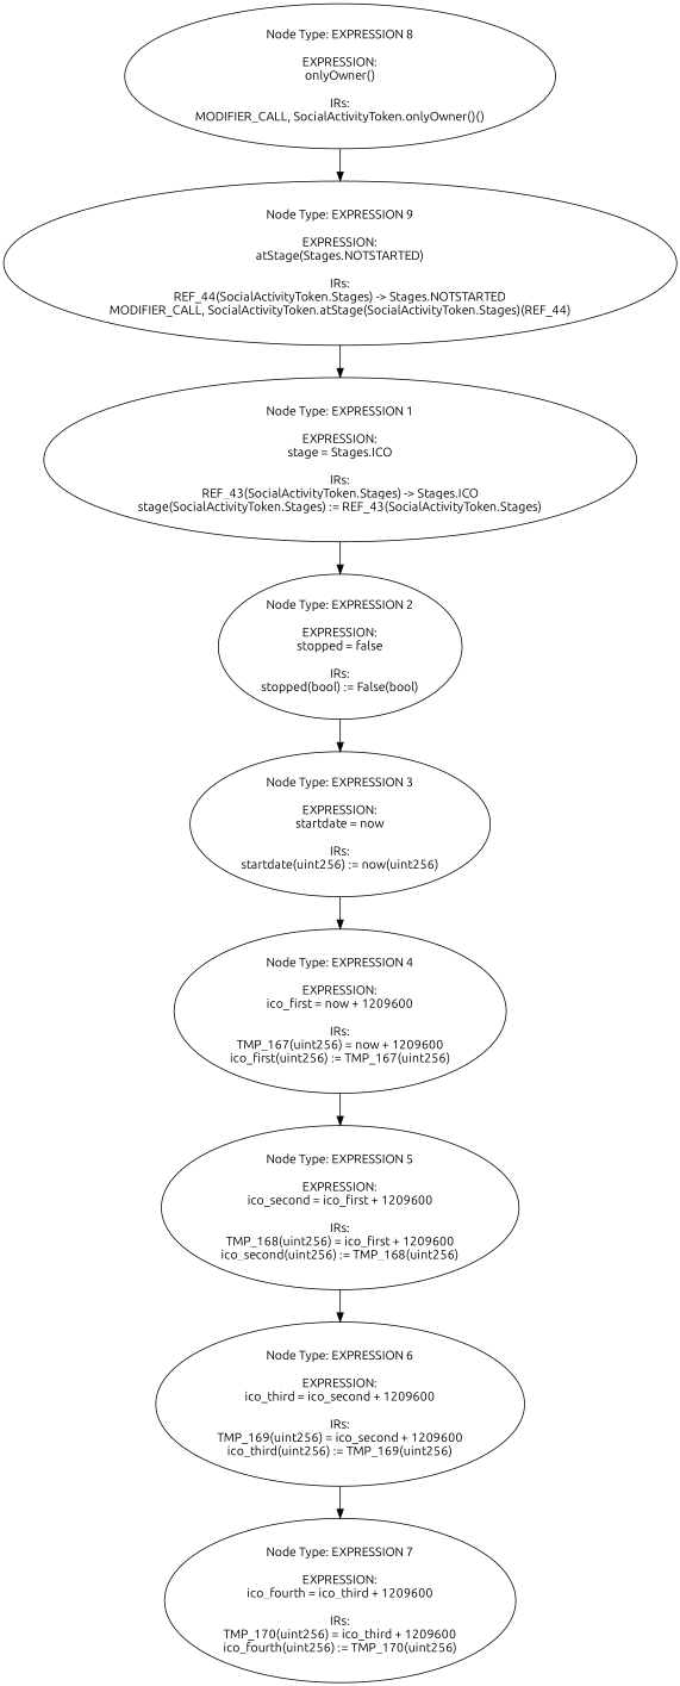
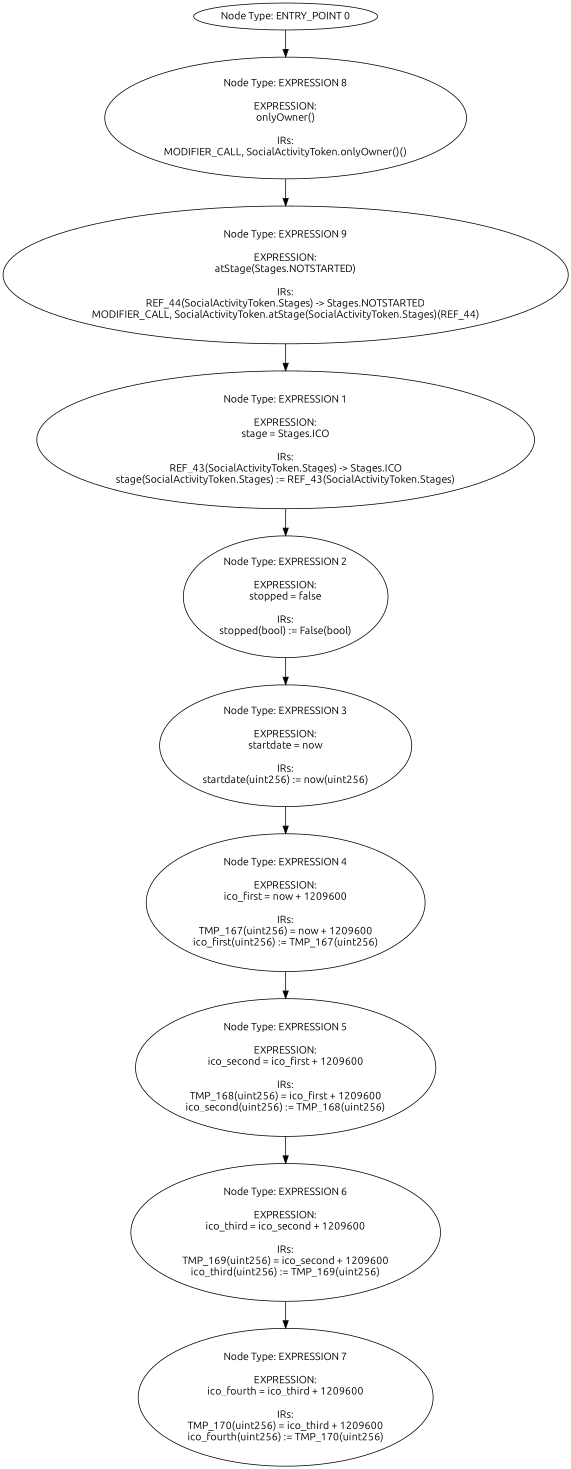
  digraph {
    fontname=Ubuntu
    node [fontname=Ubuntu]
    edge [fontname=Ubuntu]
+   n1 [label="Node Type: ENTRY_POINT 0\n"]
    n2 [label="Node Type: EXPRESSION 8\n\nEXPRESSION:\nonlyOwner()\n\nIRs:\nMODIFIER_CALL, SocialActivityToken.onlyOwner()()"]
    n3 [label="Node Type: EXPRESSION 9\n\nEXPRESSION:\natStage(Stages.NOTSTARTED)\n\nIRs:\nREF_44(SocialActivityToken.Stages) -> Stages.NOTSTARTED\nMODIFIER_CALL, SocialActivityToken.atStage(SocialActivityToken.Stages)(REF_44)"]
    n4 [label="Node Type: EXPRESSION 1\n\nEXPRESSION:\nstage = Stages.ICO\n\nIRs:\nREF_43(SocialActivityToken.Stages) -> Stages.ICO\nstage(SocialActivityToken.Stages) := REF_43(SocialActivityToken.Stages)"]
    n5 [label="Node Type: EXPRESSION 2\n\nEXPRESSION:\nstopped = false\n\nIRs:\nstopped(bool) := False(bool)"]
    n6 [label="Node Type: EXPRESSION 3\n\nEXPRESSION:\nstartdate = now\n\nIRs:\nstartdate(uint256) := now(uint256)"]
    n7 [label="Node Type: EXPRESSION 4\n\nEXPRESSION:\nico_first = now + 1209600\n\nIRs:\nTMP_167(uint256) = now + 1209600\nico_first(uint256) := TMP_167(uint256)"]
    n8 [label="Node Type: EXPRESSION 5\n\nEXPRESSION:\nico_second = ico_first + 1209600\n\nIRs:\nTMP_168(uint256) = ico_first + 1209600\nico_second(uint256) := TMP_168(uint256)"]
    n9 [label="Node Type: EXPRESSION 6\n\nEXPRESSION:\nico_third = ico_second + 1209600\n\nIRs:\nTMP_169(uint256) = ico_second + 1209600\nico_third(uint256) := TMP_169(uint256)"]
    n10 [label="Node Type: EXPRESSION 7\n\nEXPRESSION:\nico_fourth = ico_third + 1209600\n\nIRs:\nTMP_170(uint256) = ico_third + 1209600\nico_fourth(uint256) := TMP_170(uint256)"]
+   n1 -> n2
    n2 -> n3
    n3 -> n4
    n4 -> n5
    n5 -> n6
    n6 -> n7
    n7 -> n8
    n8 -> n9
    n9 -> n10
  }
